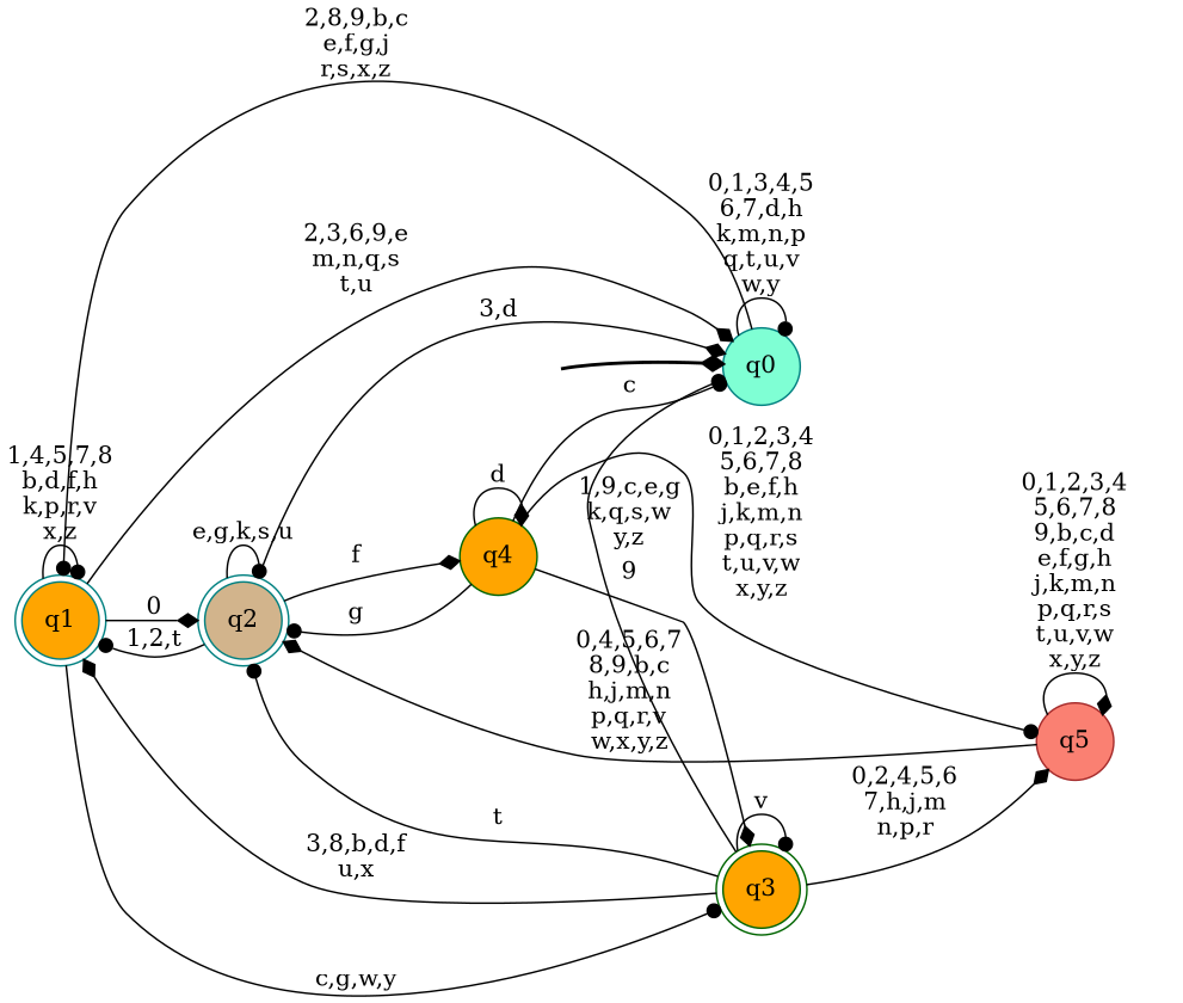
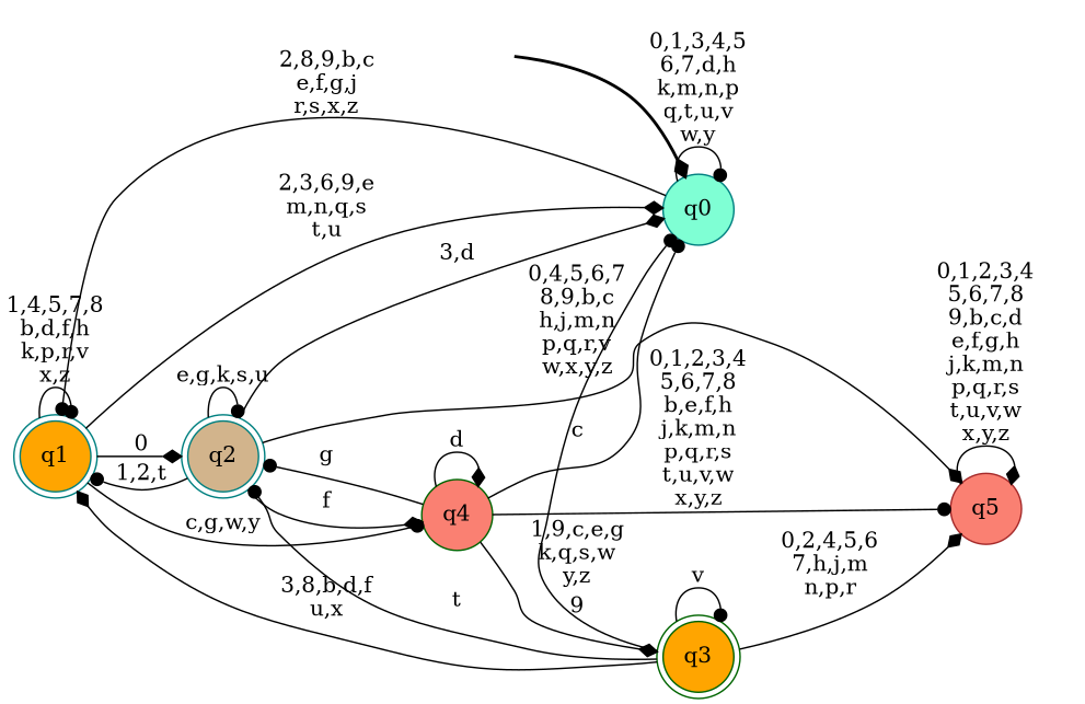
  digraph {
    rankdir=LR
    node [shape=circle style=filled color=teal fillcolor=orange]
    edge [arrowhead=dot]
    __start0 [height=0 shape=none style=invis width=0 color="" fillcolor=""]
    n2 [fillcolor=aquamarine label=q0]
    n3 [label=q1 shape=doublecircle style="rounded,filled"]
    n4 [fillcolor=tan label=q2 shape=doublecircle]
    n5 [color=darkgreen label=q3 shape=doublecircle style="rounded,filled"]
    n6 [color=brown fillcolor=salmon label=q5]
-   n7 [color=darkgreen label=q4]
+   n7 [color=darkgreen fillcolor=salmon label=q4]
    subgraph cluster_1 {
      nodesep=0.15
      ranksep=0.15
      style=invis
      __start0
      n2
    }
    __start0 -> n2 [arrowhead=diamond penwidth=2]
    n2 -> n2 [label="0,1,3,4,5\n6,7,d,h\nk,m,n,p\nq,t,u,v\nw,y"]
    n2 -> n3 [label="2,8,9,b,c\ne,f,g,j\nr,s,x,z"]
    n3 -> n2 [arrowhead=diamond label="2,3,6,9,e\nm,n,q,s\nt,u"]
    n3 -> n3 [label="1,4,5,7,8\nb,d,f,h\nk,p,r,v\nx,z"]
    n3 -> n4 [arrowhead=diamond label=0]
-   n3 -> n5 [label="c,g,w,y"]
+   n3 -> n7 [label="c,g,w,y"]
    n4 -> n2 [arrowhead=diamond label="3,d"]
    n4 -> n3 [label="1,2,t"]
    n4 -> n4 [label="e,g,k,s,u"]
-   n6 -> n4 [arrowhead=diamond label="0,4,5,6,7\n8,9,b,c\nh,j,m,n\np,q,r,v\nw,x,y,z"]
+   n4 -> n6 [arrowhead=diamond label="0,4,5,6,7\n8,9,b,c\nh,j,m,n\np,q,r,v\nw,x,y,z"]
    n4 -> n7 [arrowhead=diamond label=f]
    n5 -> n2 [label="1,9,c,e,g\nk,q,s,w\ny,z"]
    n5 -> n3 [arrowhead=diamond label="3,8,b,d,f\nu,x"]
    n5 -> n4 [label=t]
    n5 -> n5 [label=v]
    n5 -> n6 [arrowhead=diamond label="0,2,4,5,6\n7,h,j,m\nn,p,r"]
    n6 -> n6 [arrowhead=diamond label="0,1,2,3,4\n5,6,7,8\n9,b,c,d\ne,f,g,h\nj,k,m,n\np,q,r,s\nt,u,v,w\nx,y,z"]
    n7 -> n2 [label=c]
    n7 -> n4 [label=g]
    n7 -> n5 [arrowhead=diamond label=9]
    n7 -> n6 [label="0,1,2,3,4\n5,6,7,8\nb,e,f,h\nj,k,m,n\np,q,r,s\nt,u,v,w\nx,y,z"]
    n7 -> n7 [arrowhead=diamond label=d]
  }
